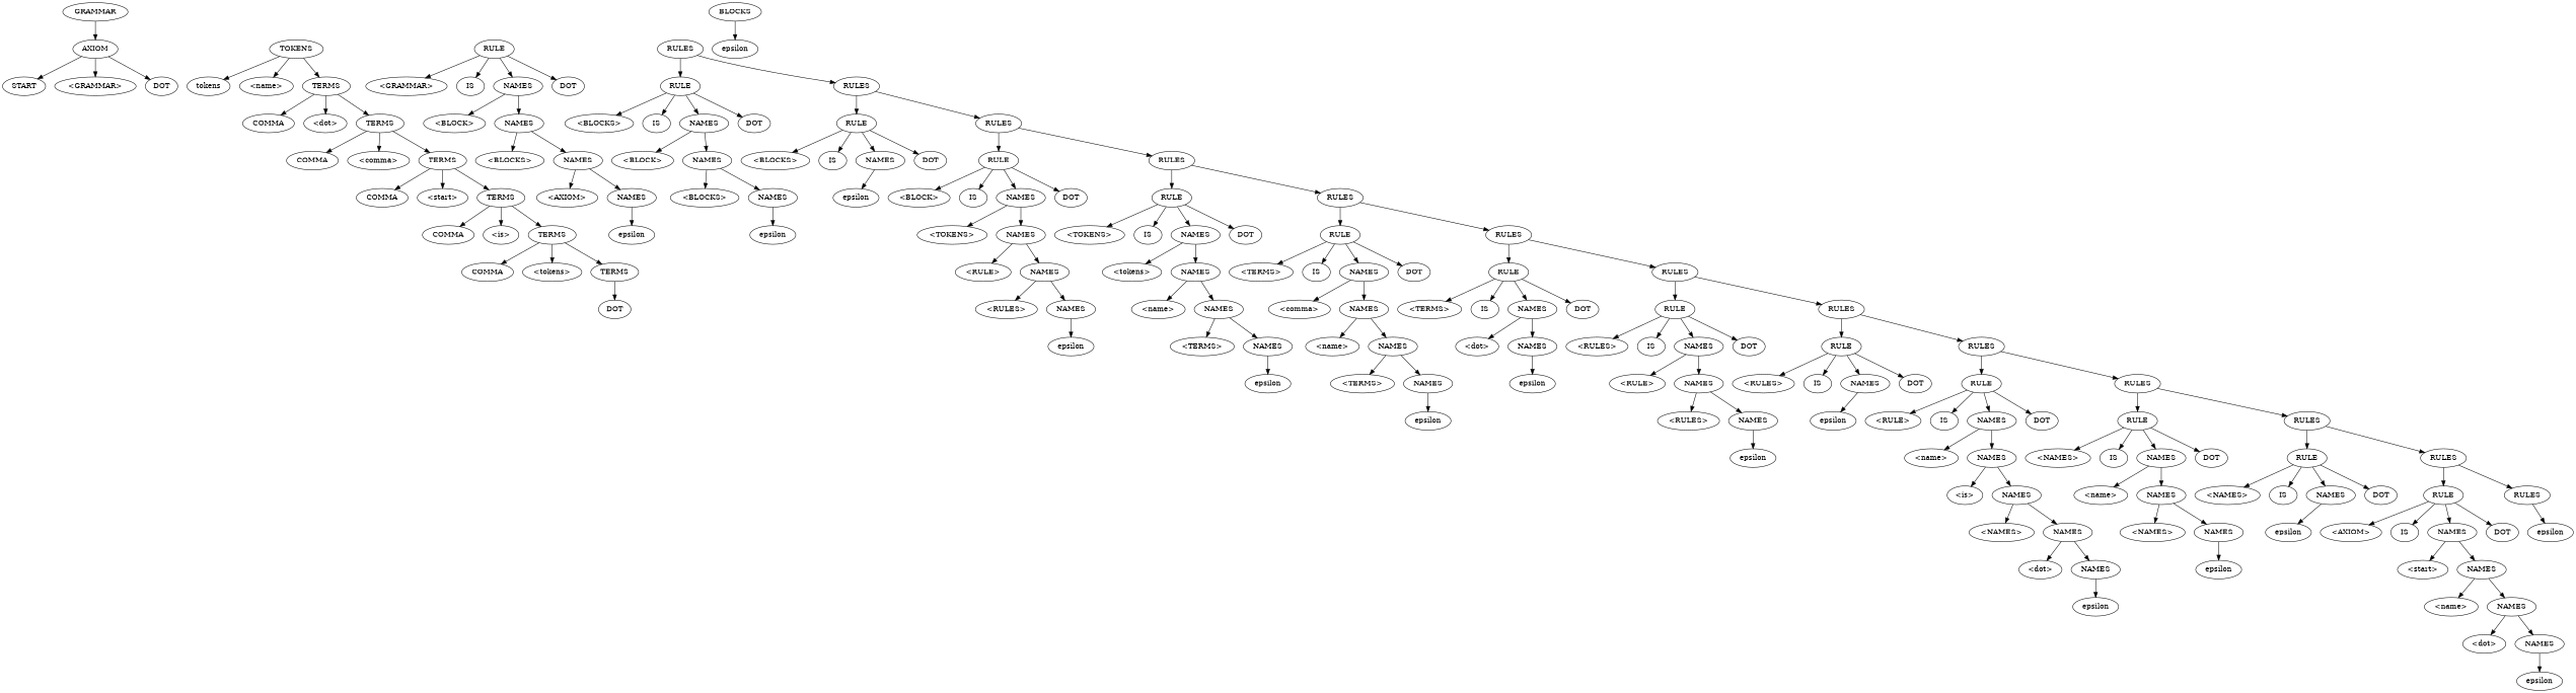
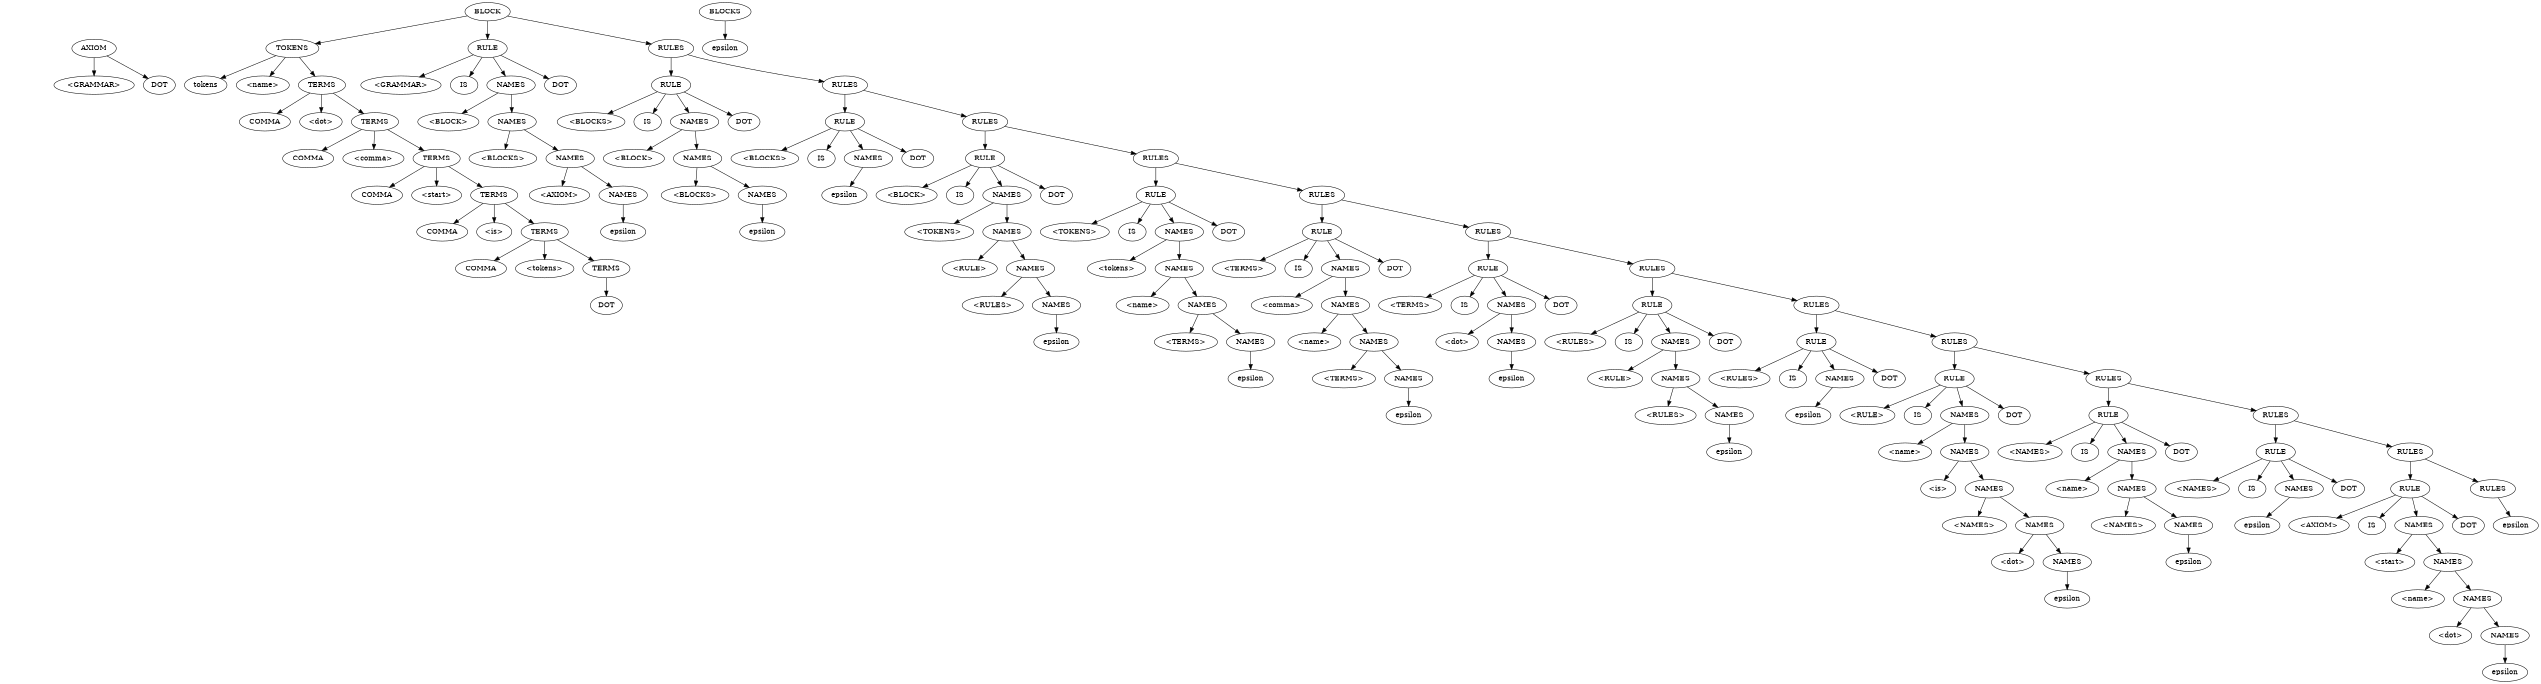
  digraph {
-   n1 [label=GRAMMAR]
    n2 [label=AXIOM]
+   n3 [label=BLOCK]
    n4 [label=TOKENS]
    n5 [label=RULE]
    n6 [label=RULES]
    n7 [label=BLOCKS]
    n8 [label=epsilon]
-   n9 [label=START]
    n10 [label="<GRAMMAR>"]
    n11 [label=DOT]
    n12 [label=tokens]
    n13 [label="<name>"]
    n14 [label=TERMS]
    n15 [label="<GRAMMAR>"]
    n16 [label=IS]
    n17 [label=NAMES]
    n18 [label=DOT]
    n19 [label=RULE]
    n20 [label=RULES]
    n21 [label=COMMA]
    n22 [label="<dot>"]
    n23 [label=TERMS]
    n24 [label="<BLOCK>"]
    n25 [label=NAMES]
    n26 [label="<BLOCKS>"]
    n27 [label=IS]
    n28 [label=NAMES]
    n29 [label=DOT]
    n30 [label=RULE]
    n31 [label=RULES]
    n32 [label=COMMA]
    n33 [label="<comma>"]
    n34 [label=TERMS]
    n35 [label=COMMA]
    n36 [label="<start>"]
    n37 [label=TERMS]
    n38 [label=COMMA]
    n39 [label="<is>"]
    n40 [label=TERMS]
    n41 [label=COMMA]
    n42 [label="<tokens>"]
    n43 [label=TERMS]
    n44 [label=DOT]
    n45 [label="<BLOCKS>"]
    n46 [label=NAMES]
    n47 [label="<AXIOM>"]
    n48 [label=NAMES]
    n49 [label=epsilon]
    n50 [label="<BLOCK>"]
    n51 [label=NAMES]
    n52 [label="<BLOCKS>"]
    n53 [label=IS]
    n54 [label=NAMES]
    n55 [label=DOT]
    n56 [label=RULE]
    n57 [label=RULES]
    n58 [label="<BLOCKS>"]
    n59 [label=NAMES]
    n60 [label=epsilon]
    n61 [label=epsilon]
    n62 [label="<BLOCK>"]
    n63 [label=IS]
    n64 [label=NAMES]
    n65 [label=DOT]
    n66 [label=RULE]
    n67 [label=RULES]
    n68 [label="<TOKENS>"]
    n69 [label=NAMES]
    n70 [label="<TOKENS>"]
    n71 [label=IS]
    n72 [label=NAMES]
    n73 [label=DOT]
    n74 [label=RULE]
    n75 [label=RULES]
    n76 [label="<RULE>"]
    n77 [label=NAMES]
    n78 [label="<RULES>"]
    n79 [label=NAMES]
    n80 [label=epsilon]
    n81 [label="<tokens>"]
    n82 [label=NAMES]
    n83 [label="<TERMS>"]
    n84 [label=IS]
    n85 [label=NAMES]
    n86 [label=DOT]
    n87 [label=RULE]
    n88 [label=RULES]
    n89 [label="<name>"]
    n90 [label=NAMES]
    n91 [label="<TERMS>"]
    n92 [label=NAMES]
    n93 [label=epsilon]
    n94 [label="<comma>"]
    n95 [label=NAMES]
    n96 [label="<TERMS>"]
    n97 [label=IS]
    n98 [label=NAMES]
    n99 [label=DOT]
    n100 [label=RULE]
    n101 [label=RULES]
    n102 [label="<name>"]
    n103 [label=NAMES]
    n104 [label="<TERMS>"]
    n105 [label=NAMES]
    n106 [label=epsilon]
    n107 [label="<dot>"]
    n108 [label=NAMES]
    n109 [label="<RULES>"]
    n110 [label=IS]
    n111 [label=NAMES]
    n112 [label=DOT]
    n113 [label=RULE]
    n114 [label=RULES]
    n115 [label=epsilon]
    n116 [label="<RULE>"]
    n117 [label=NAMES]
    n118 [label="<RULES>"]
    n119 [label=IS]
    n120 [label=NAMES]
    n121 [label=DOT]
    n122 [label=RULE]
    n123 [label=RULES]
    n124 [label="<RULES>"]
    n125 [label=NAMES]
    n126 [label=epsilon]
    n127 [label=epsilon]
    n128 [label="<RULE>"]
    n129 [label=IS]
    n130 [label=NAMES]
    n131 [label=DOT]
    n132 [label=RULE]
    n133 [label=RULES]
    n134 [label="<name>"]
    n135 [label=NAMES]
    n136 [label="<NAMES>"]
    n137 [label=IS]
    n138 [label=NAMES]
    n139 [label=DOT]
    n140 [label=RULE]
    n141 [label=RULES]
    n142 [label="<is>"]
    n143 [label=NAMES]
    n144 [label="<NAMES>"]
    n145 [label=NAMES]
    n146 [label="<dot>"]
    n147 [label=NAMES]
    n148 [label=epsilon]
    n149 [label="<name>"]
    n150 [label=NAMES]
    n151 [label="<NAMES>"]
    n152 [label=IS]
    n153 [label=NAMES]
    n154 [label=DOT]
    n155 [label=RULE]
    n156 [label=RULES]
    n157 [label="<NAMES>"]
    n158 [label=NAMES]
    n159 [label=epsilon]
    n160 [label=epsilon]
    n161 [label="<AXIOM>"]
    n162 [label=IS]
    n163 [label=NAMES]
    n164 [label=DOT]
    n165 [label=epsilon]
    n166 [label="<start>"]
    n167 [label=NAMES]
    n168 [label="<name>"]
    n169 [label=NAMES]
    n170 [label="<dot>"]
    n171 [label=NAMES]
    n172 [label=epsilon]
-   n1 -> n2
-   n2 -> n9
    n2 -> n10
    n2 -> n11
+   n3 -> n4
+   n3 -> n5
+   n3 -> n6
    n4 -> n12
    n4 -> n13
    n4 -> n14
    n5 -> n15
    n5 -> n16
    n5 -> n17
    n5 -> n18
    n6 -> n19
    n6 -> n20
    n7 -> n8
    n14 -> n21
    n14 -> n22
    n14 -> n23
    n17 -> n24
    n17 -> n25
    n19 -> n26
    n19 -> n27
    n19 -> n28
    n19 -> n29
    n20 -> n30
    n20 -> n31
    n23 -> n32
    n23 -> n33
    n23 -> n34
    n25 -> n45
    n25 -> n46
    n28 -> n50
    n28 -> n51
    n30 -> n52
    n30 -> n53
    n30 -> n54
    n30 -> n55
    n31 -> n56
    n31 -> n57
    n34 -> n35
    n34 -> n36
    n34 -> n37
    n37 -> n38
    n37 -> n39
    n37 -> n40
    n40 -> n41
    n40 -> n42
    n40 -> n43
    n43 -> n44
    n46 -> n47
    n46 -> n48
    n48 -> n49
    n51 -> n58
    n51 -> n59
    n54 -> n61
    n56 -> n62
    n56 -> n63
    n56 -> n64
    n56 -> n65
    n57 -> n66
    n57 -> n67
    n59 -> n60
    n64 -> n68
    n64 -> n69
    n66 -> n70
    n66 -> n71
    n66 -> n72
    n66 -> n73
    n67 -> n74
    n67 -> n75
    n69 -> n76
    n69 -> n77
    n72 -> n81
    n72 -> n82
    n74 -> n83
    n74 -> n84
    n74 -> n85
    n74 -> n86
    n75 -> n87
    n75 -> n88
    n77 -> n78
    n77 -> n79
    n79 -> n80
    n82 -> n89
    n82 -> n90
    n85 -> n94
    n85 -> n95
    n87 -> n96
    n87 -> n97
    n87 -> n98
    n87 -> n99
    n88 -> n100
    n88 -> n101
    n90 -> n91
    n90 -> n92
    n92 -> n93
    n95 -> n102
    n95 -> n103
    n98 -> n107
    n98 -> n108
    n100 -> n109
    n100 -> n110
    n100 -> n111
    n100 -> n112
    n101 -> n113
    n101 -> n114
    n103 -> n104
    n103 -> n105
    n105 -> n106
    n108 -> n115
    n111 -> n116
    n111 -> n117
    n113 -> n118
    n113 -> n119
    n113 -> n120
    n113 -> n121
    n114 -> n122
    n114 -> n123
    n117 -> n124
    n117 -> n125
    n120 -> n127
    n122 -> n128
    n122 -> n129
    n122 -> n130
    n122 -> n131
    n123 -> n132
    n123 -> n133
    n125 -> n126
    n130 -> n134
    n130 -> n135
    n132 -> n136
    n132 -> n137
    n132 -> n138
    n132 -> n139
    n133 -> n140
    n133 -> n141
    n135 -> n142
    n135 -> n143
    n138 -> n149
    n138 -> n150
    n140 -> n151
    n140 -> n152
    n140 -> n153
    n140 -> n154
    n141 -> n155
    n141 -> n156
    n143 -> n144
    n143 -> n145
    n145 -> n146
    n145 -> n147
    n147 -> n148
    n150 -> n157
    n150 -> n158
    n153 -> n160
    n155 -> n161
    n155 -> n162
    n155 -> n163
    n155 -> n164
    n156 -> n165
    n158 -> n159
    n163 -> n166
    n163 -> n167
    n167 -> n168
    n167 -> n169
    n169 -> n170
    n169 -> n171
    n171 -> n172
  }
